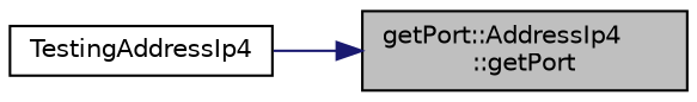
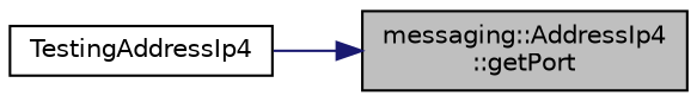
  digraph {
    rankdir=RL
    node [color=black fontname=Helvetica fontsize=10 shape=record style=filled]
-   n1 [fillcolor=grey75 fontcolor=black height=0.2 label="getPort::AddressIp4\l::getPort" width=0.4]
+   n1 [fillcolor=grey75 fontcolor=black height=0.2 label="messaging::AddressIp4\l::getPort" width=0.4]
    n2 [fillcolor=white height=0.2 label=TestingAddressIp4 width=0.4]
    n1 -> n2 [color=midnightblue dir=back fontname=Helvetica fontsize=10 labelfontname=Helvetica labelfontsize=10 style=solid]
  }
